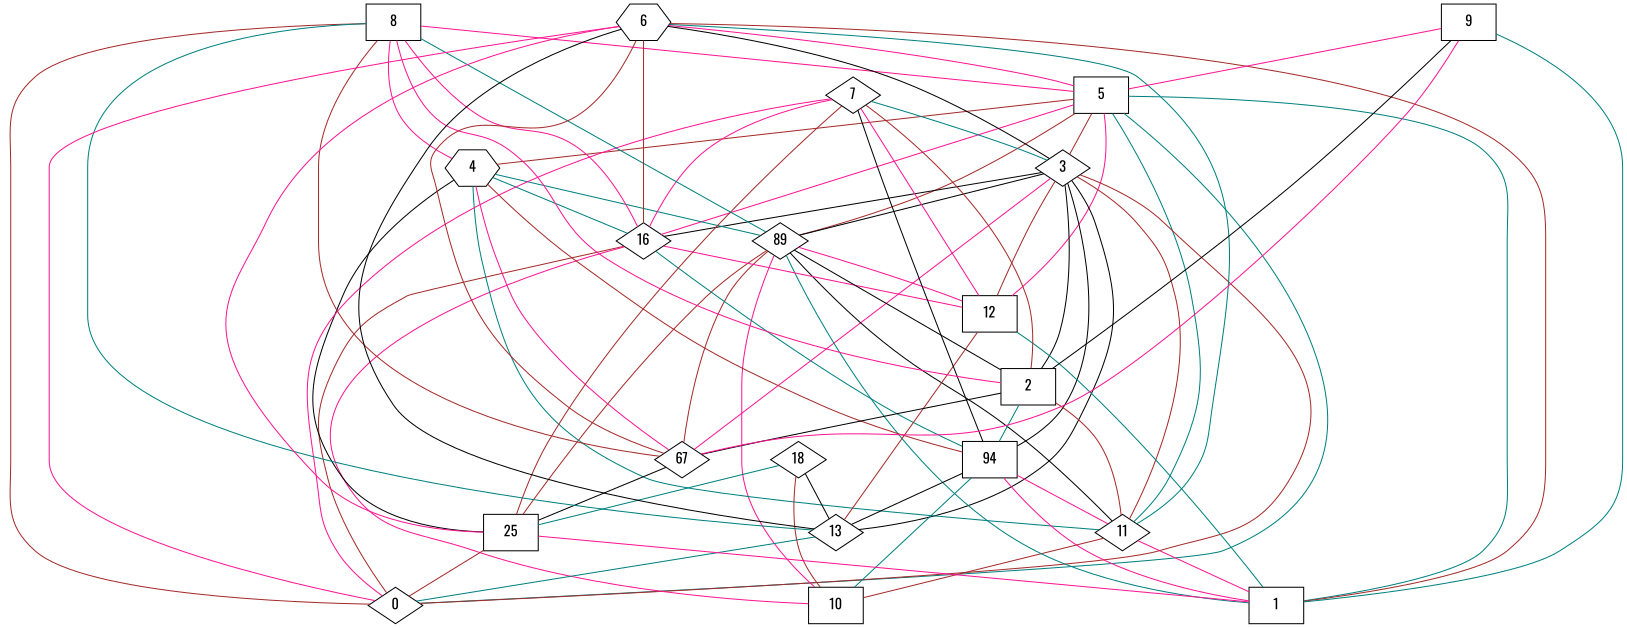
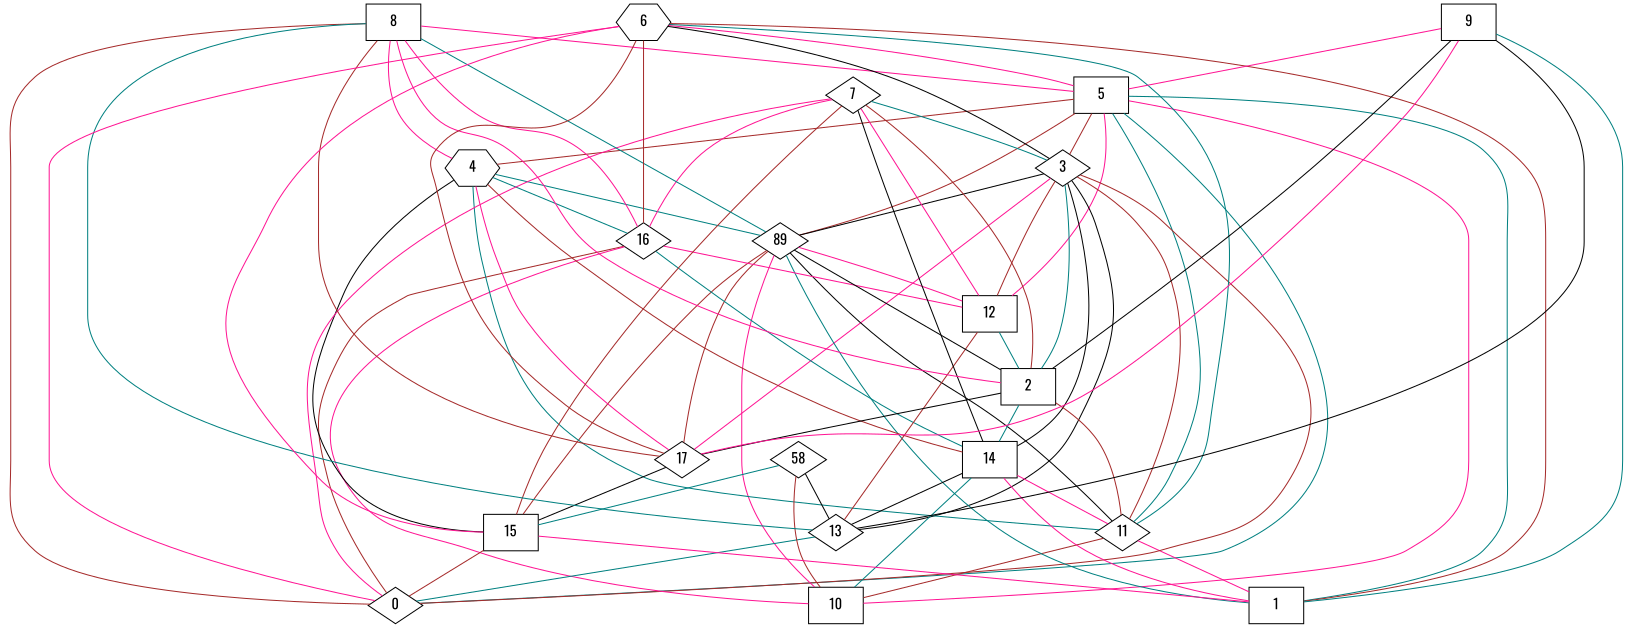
  digraph {
    fontname=Oswald
    node [fontname=Oswald shape=box]
    edge [color=deeppink dir=none fontname=Oswald]
    5
    11 [shape=diamond]
    1
    3 [shape=diamond]
    n5 [label=89 shape=diamond]
    16 [shape=diamond]
    0 [shape=diamond]
    12
    4 [shape=hexagon]
    10
-   14 [label=94]
+   14
    13 [shape=diamond]
-   18 [shape=diamond]
-   15 [label=25]
+   18 [shape=diamond label=58]
+   15
    7 [shape=diamond]
    2
-   17 [shape=diamond label=67]
+   17 [shape=diamond]
    8
    6 [shape=hexagon]
    9
    subgraph sub_1 {
      5
      11
      1
      3
      n5
      16
      0
      12
      4
      10
      14
      13
      18
      15
      7
      2
      17
      8
      6
      9
    }
    5 -> 11 [color=teal]
    5 -> 1 [color=teal]
    5 -> 3 [color=brown]
    5 -> n5 [color=brown]
-   5 -> 16
+   5 -> 10
    5 -> 0 [color=teal]
    5 -> 12
    5 -> 4 [color=brown]
    11 -> 1
    11 -> 10 [color=brown]
    3 -> 11 [color=brown]
    3 -> n5 [color=black]
-   3 -> 16 [color=black]
    3 -> 0 [color=brown]
    3 -> 12 [color=brown]
    3 -> 14 [color=black]
    3 -> 13 [color=black]
-   3 -> 2 [color=black]
+   3 -> 2 [color=teal]
    3 -> 17
    n5 -> 11 [color=black]
    n5 -> 1 [color=teal]
    n5 -> 12
    n5 -> 10
    n5 -> 15 [color=brown]
    n5 -> 17 [color=brown]
    16 -> 0 [color=brown]
    16 -> 12
    16 -> 10
    16 -> 14 [color=teal]
-   12 -> 1 [color=teal]
+   12 -> 2 [color=teal]
    4 -> 11 [color=teal]
    4 -> n5 [color=teal]
    4 -> 16 [color=teal]
    4 -> 14 [color=brown]
    4 -> 15 [color=black]
    4 -> 17
    14 -> 11
    14 -> 1
    14 -> 10 [color=teal]
    14 -> 13 [color=black]
    13 -> 0 [color=teal]
    13 -> 12 [color=brown]
    18 -> 10 [color=brown]
    18 -> 13 [color=black]
    18 -> 15 [color=teal]
    15 -> 1
    15 -> 0 [color=brown]
    7 -> 3 [color=teal]
    7 -> 16
    7 -> 0
    7 -> 12
    7 -> 14 [color=black]
    7 -> 15 [color=brown]
    7 -> 2 [color=brown]
    2 -> 11 [color=brown]
    2 -> n5 [color=black]
    2 -> 14 [color=teal]
    2 -> 17 [color=black]
    17 -> 15 [color=black]
    8 -> 5
    8 -> n5 [color=teal]
    8 -> 16
    8 -> 0 [color=brown]
    8 -> 4
    8 -> 13 [color=teal]
    8 -> 2
    8 -> 17 [color=brown]
    6 -> 5
    6 -> 11 [color=teal]
    6 -> 1 [color=brown]
    6 -> 3 [color=black]
    6 -> 16 [color=brown]
    6 -> 0
    6 -> 15
    6 -> 17 [color=brown]
    9 -> 5
    9 -> 1 [color=teal]
-   6 -> 13 [color=black]
+   9 -> 13 [color=black]
    9 -> 2 [color=black]
    9 -> 17
  }
